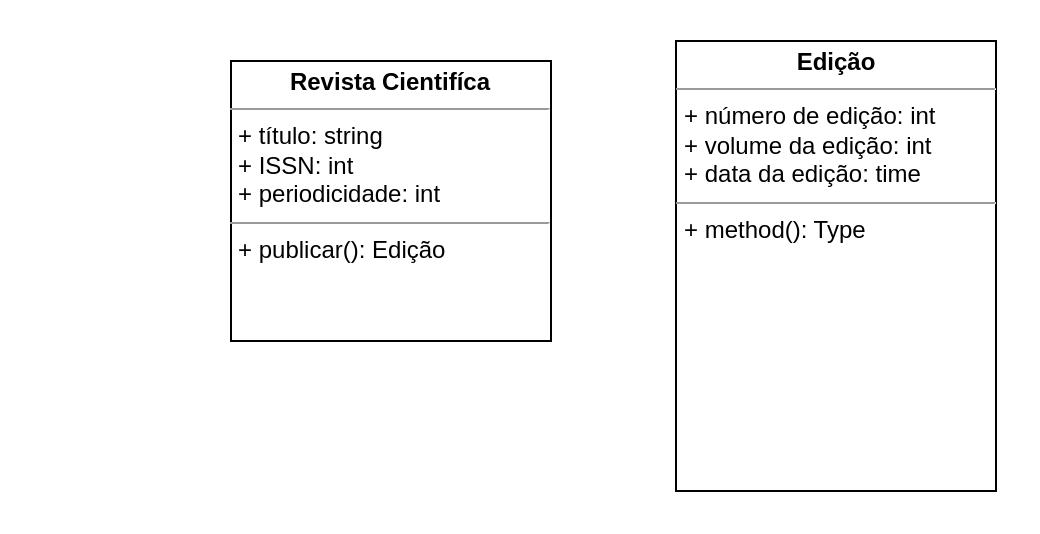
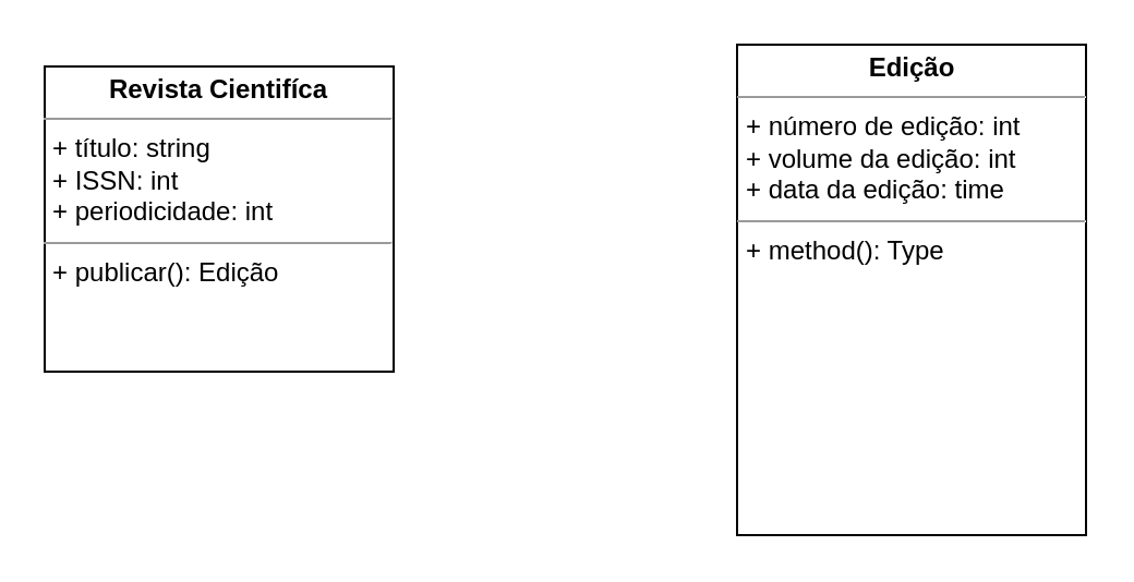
  <mxCell id="0" />
  <mxCell id="1" parent="0" />
- <mxCell id="2" value="&lt;p style=&quot;margin: 0px ; margin-top: 4px ; text-align: center&quot;&gt;&lt;b&gt;Revista Cientifíca&lt;/b&gt;&lt;/p&gt;&lt;hr size=&quot;1&quot;&gt;&lt;p style=&quot;margin: 0px ; margin-left: 4px&quot;&gt;&lt;span&gt;+ título: string&lt;/span&gt;&lt;br&gt;&lt;/p&gt;&lt;p style=&quot;margin: 0px ; margin-left: 4px&quot;&gt;&lt;span&gt;+ ISSN: int&lt;/span&gt;&lt;/p&gt;&lt;p style=&quot;margin: 0px ; margin-left: 4px&quot;&gt;&lt;span&gt;+ periodicidade: int&lt;/span&gt;&lt;/p&gt;&lt;hr size=&quot;1&quot;&gt;&lt;p style=&quot;margin: 0px ; margin-left: 4px&quot;&gt;+ publicar(): Edição&lt;/p&gt;" style="verticalAlign=top;align=left;overflow=fill;fontSize=12;fontFamily=Helvetica;html=1;" vertex="1" parent="1"><mxGeometry x="115" y="30" width="160" height="140" as="geometry" /></mxCell>
+ <mxCell id="2" value="&lt;p style=&quot;margin: 0px ; margin-top: 4px ; text-align: center&quot;&gt;&lt;b&gt;Revista Cientifíca&lt;/b&gt;&lt;/p&gt;&lt;hr size=&quot;1&quot;&gt;&lt;p style=&quot;margin: 0px ; margin-left: 4px&quot;&gt;&lt;span&gt;+ título: string&lt;/span&gt;&lt;br&gt;&lt;/p&gt;&lt;p style=&quot;margin: 0px ; margin-left: 4px&quot;&gt;&lt;span&gt;+ ISSN: int&lt;/span&gt;&lt;/p&gt;&lt;p style=&quot;margin: 0px ; margin-left: 4px&quot;&gt;&lt;span&gt;+ periodicidade: int&lt;/span&gt;&lt;/p&gt;&lt;hr size=&quot;1&quot;&gt;&lt;p style=&quot;margin: 0px ; margin-left: 4px&quot;&gt;+ publicar(): Edição&lt;/p&gt;" style="verticalAlign=top;align=left;overflow=fill;fontSize=12;fontFamily=Helvetica;html=1;" vertex="1" parent="1"><mxGeometry x="20" y="30" width="160" height="140" as="geometry" /></mxCell>
  <mxCell id="3" value="&lt;p style=&quot;margin: 0px ; margin-top: 4px ; text-align: center&quot;&gt;&lt;b&gt;Edição&lt;/b&gt;&lt;/p&gt;&lt;hr size=&quot;1&quot;&gt;&lt;p style=&quot;margin: 0px ; margin-left: 4px&quot;&gt;+ número de edição: int&lt;/p&gt;&lt;p style=&quot;margin: 0px ; margin-left: 4px&quot;&gt;+ volume da edição: int&lt;/p&gt;&lt;p style=&quot;margin: 0px ; margin-left: 4px&quot;&gt;+ data da edição: time&lt;/p&gt;&lt;hr size=&quot;1&quot;&gt;&lt;p style=&quot;margin: 0px ; margin-left: 4px&quot;&gt;+ method(): Type&lt;/p&gt;" style="verticalAlign=top;align=left;overflow=fill;fontSize=12;fontFamily=Helvetica;html=1;" vertex="1" parent="1"><mxGeometry x="337.5" y="20" width="160" height="225" as="geometry" /></mxCell>
